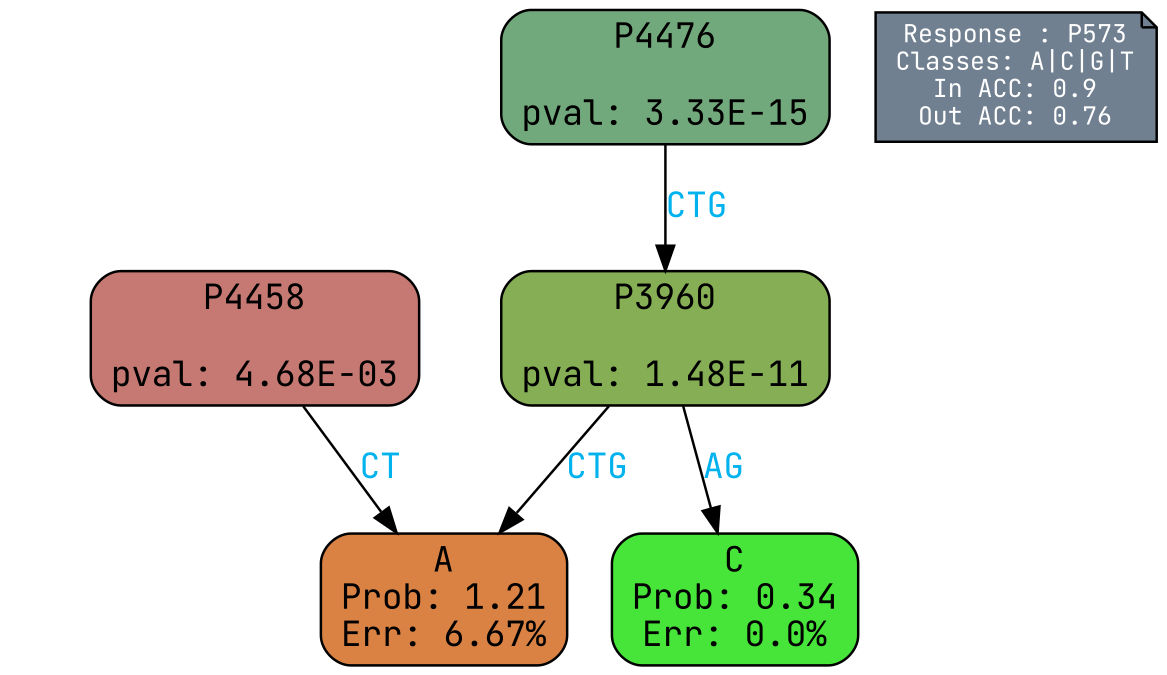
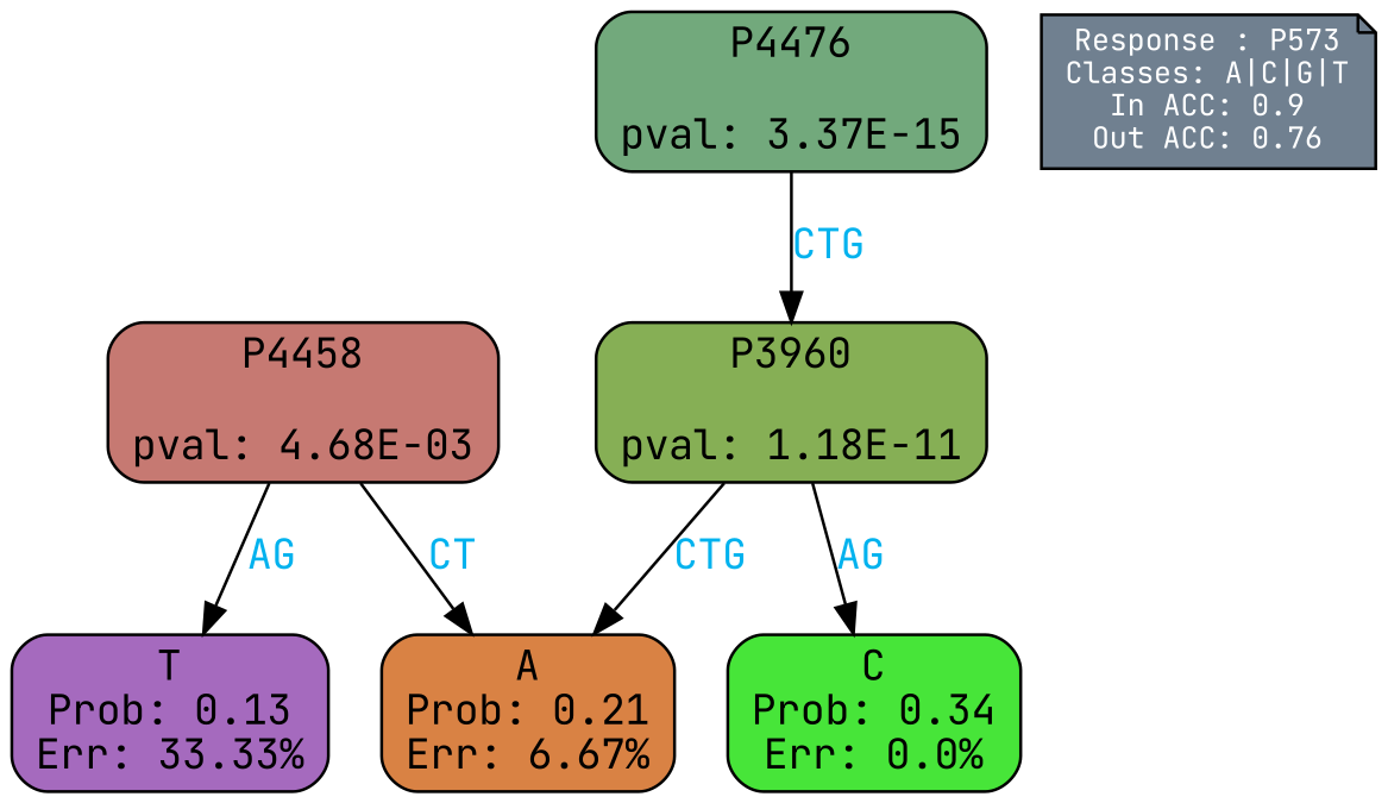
  digraph {
    fontname="JetBrains Mono"
    ranksep=equally
    splines=polylines
    node [color=black fontname="JetBrains Mono" shape=box style="filled, rounded"]
    edge [fontcolor=deepskyblue2 fontname="JetBrains Mono"]
    n1 [fillcolor="#47e539" label="C\nProb: 0.34\nErr: 0.0%"]
-   n3 [fillcolor="#d98244" label="A\nProb: 1.21\nErr: 6.67%"]
+   n2 [fillcolor="#a56abe" label="T\nProb: 0.13\nErr: 33.33%"]
+   n3 [fillcolor="#d98244" label="A\nProb: 0.21\nErr: 6.67%"]
    n4 [align=left fillcolor=slategray fontcolor=white fontsize=10 label="Response : P573\nClasses: A|C|G|T\nIn ACC: 0.9\nOut ACC: 0.76\n" shape=note style=filled]
-   n5 [fillcolor="#72a97c" label="P4476\n\npval: 3.33E-15"]
-   n6 [fillcolor="#86af55" label="P3960\n\npval: 1.48E-11"]
+   n5 [fillcolor="#72a97c" label="P4476\n\npval: 3.37E-15"]
+   n6 [fillcolor="#86af55" label="P3960\n\npval: 1.18E-11"]
    n7 [fillcolor="#c67972" label="P4458\n\npval: 4.68E-03"]
    subgraph sub_1 {
      rank=same
      n1
+     n2
      n3
    }
    subgraph sub_2 {
      rank=same
      n4
      n5
    }
    n5 -> n6 [label=CTG]
    n6 -> n1 [label=AG]
    n6 -> n3 [label=CTG]
+   n7 -> n2 [label=AG]
    n7 -> n3 [label=CT]
  }
